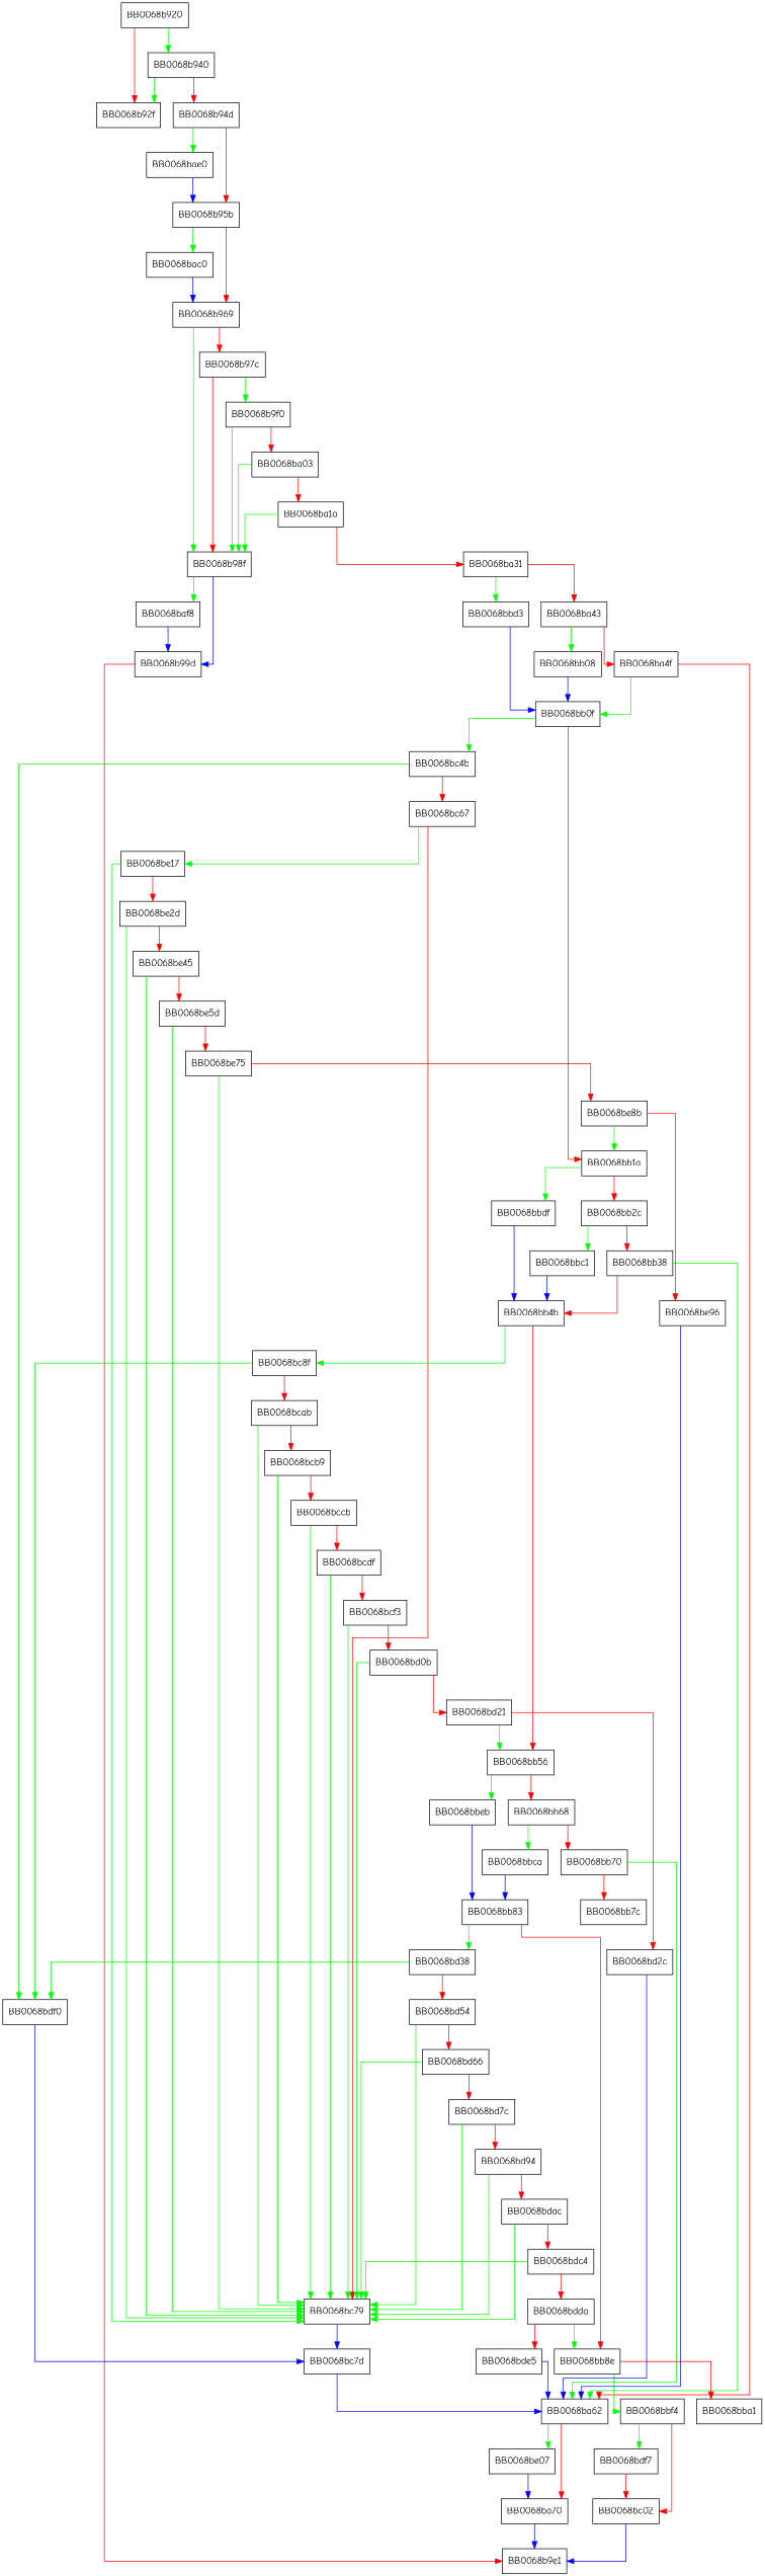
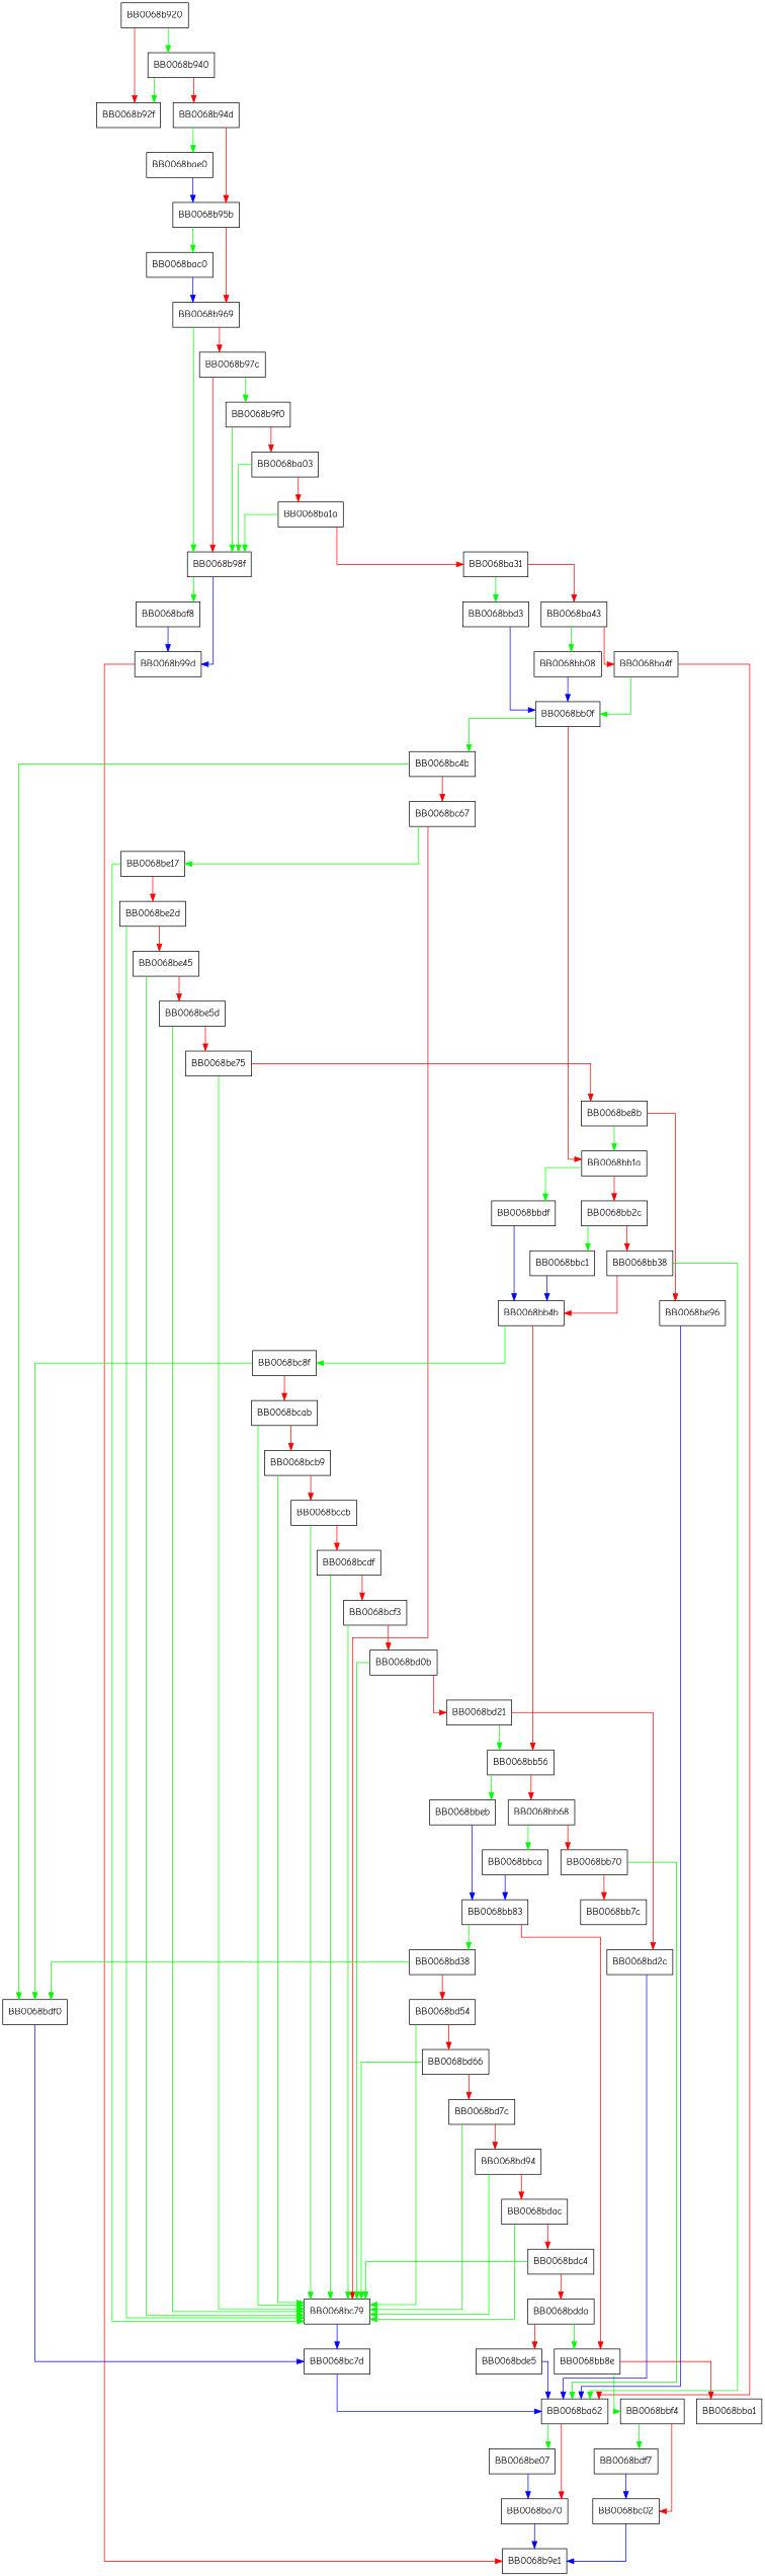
  digraph {
    fontname="Comic Neue"
    splines=ortho
    node [fontname="Comic Neue" shape=box]
    edge [color=green fontname="Comic Neue"]
    BB0068b920
    BB0068b940
    BB0068b92f
    BB0068b94d
    BB0068bae0
    BB0068b95b
    BB0068bac0
    BB0068b969
    BB0068b98f
    BB0068b97c
    BB0068baf8
    BB0068b99d
    BB0068b9f0
    BB0068b9e1
    BB0068ba03
    BB0068ba1a
    BB0068ba31
    BB0068bbd3
    BB0068ba43
    BB0068bb0f
    BB0068bb08
    BB0068ba4f
    BB0068bc4b
    BB0068bb1a
    BB0068ba62
    BB0068be07
    BB0068ba70
    BB0068bdf0
    BB0068bc67
    BB0068bbdf
    BB0068bb2c
    BB0068bc7d
    BB0068be17
    BB0068bc79
    BB0068bb4b
    BB0068bbc1
    BB0068bb38
    BB0068bc8f
    BB0068bb56
    BB0068bcab
    BB0068bbeb
    BB0068bb68
    BB0068bcb9
    BB0068bb83
    BB0068bbca
    BB0068bb70
    BB0068bd38
    BB0068bb8e
    BB0068bb7c
    BB0068bd54
    BB0068bbf4
    BB0068bba1
    BB0068bd66
    BB0068bdf7
    BB0068bc02
    BB0068be2d
    BB0068be45
    BB0068bccb
    BB0068bcdf
    BB0068bcf3
    BB0068bd0b
    BB0068bd21
    BB0068bd2c
    BB0068bd7c
    BB0068bd94
    BB0068bdac
    BB0068bdc4
    BB0068bdda
    BB0068bde5
    BB0068be5d
    BB0068be75
    BB0068be8b
    BB0068be96
    BB0068b920 -> BB0068b940
    BB0068b920 -> BB0068b92f [color=red]
    BB0068b940 -> BB0068b92f
    BB0068b940 -> BB0068b94d [color=red]
    BB0068b94d -> BB0068bae0
    BB0068b94d -> BB0068b95b [color=red]
    BB0068bae0 -> BB0068b95b [color=blue]
    BB0068b95b -> BB0068bac0
    BB0068b95b -> BB0068b969 [color=red]
    BB0068bac0 -> BB0068b969 [color=blue]
    BB0068b969 -> BB0068b98f
    BB0068b969 -> BB0068b97c [color=red]
    BB0068b98f -> BB0068baf8
    BB0068b98f -> BB0068b99d [color=blue]
    BB0068b97c -> BB0068b98f [color=red]
    BB0068b97c -> BB0068b9f0
    BB0068baf8 -> BB0068b99d [color=blue]
    BB0068b99d -> BB0068b9e1 [color=red]
    BB0068b9f0 -> BB0068b98f
    BB0068b9f0 -> BB0068ba03 [color=red]
    BB0068ba03 -> BB0068b98f
    BB0068ba03 -> BB0068ba1a [color=red]
    BB0068ba1a -> BB0068b98f
    BB0068ba1a -> BB0068ba31 [color=red]
    BB0068ba31 -> BB0068bbd3
    BB0068ba31 -> BB0068ba43 [color=red]
    BB0068bbd3 -> BB0068bb0f [color=blue]
    BB0068ba43 -> BB0068bb08
    BB0068ba43 -> BB0068ba4f [color=red]
    BB0068bb0f -> BB0068bc4b
    BB0068bb0f -> BB0068bb1a [color=red]
    BB0068bb08 -> BB0068bb0f [color=blue]
    BB0068ba4f -> BB0068bb0f
    BB0068ba4f -> BB0068ba62 [color=red]
    BB0068bc4b -> BB0068bdf0
    BB0068bc4b -> BB0068bc67 [color=red]
    BB0068bb1a -> BB0068bbdf
    BB0068bb1a -> BB0068bb2c [color=red]
    BB0068ba62 -> BB0068be07
    BB0068ba62 -> BB0068ba70 [color=red]
    BB0068be07 -> BB0068ba70 [color=blue]
    BB0068ba70 -> BB0068b9e1 [color=blue]
    BB0068bdf0 -> BB0068bc7d [color=blue]
    BB0068bc67 -> BB0068be17
    BB0068bc67 -> BB0068bc79 [color=red]
    BB0068bbdf -> BB0068bb4b [color=blue]
    BB0068bb2c -> BB0068bbc1
    BB0068bb2c -> BB0068bb38 [color=red]
    BB0068bc7d -> BB0068ba62 [color=blue]
    BB0068be17 -> BB0068bc79
    BB0068be17 -> BB0068be2d [color=red]
    BB0068bc79 -> BB0068bc7d [color=blue]
    BB0068bb4b -> BB0068bc8f
    BB0068bb4b -> BB0068bb56 [color=red]
    BB0068bbc1 -> BB0068bb4b [color=blue]
    BB0068bb38 -> BB0068ba62
    BB0068bb38 -> BB0068bb4b [color=red]
    BB0068bc8f -> BB0068bdf0
    BB0068bc8f -> BB0068bcab [color=red]
    BB0068bb56 -> BB0068bbeb
    BB0068bb56 -> BB0068bb68 [color=red]
    BB0068bcab -> BB0068bc79
    BB0068bcab -> BB0068bcb9 [color=red]
    BB0068bbeb -> BB0068bb83 [color=blue]
    BB0068bb68 -> BB0068bbca
    BB0068bb68 -> BB0068bb70 [color=red]
    BB0068bcb9 -> BB0068bc79
    BB0068bcb9 -> BB0068bccb [color=red]
    BB0068bb83 -> BB0068bd38
    BB0068bb83 -> BB0068bb8e [color=red]
    BB0068bbca -> BB0068bb83 [color=blue]
    BB0068bb70 -> BB0068ba62
    BB0068bb70 -> BB0068bb7c [color=red]
    BB0068bd38 -> BB0068bdf0
    BB0068bd38 -> BB0068bd54 [color=red]
    BB0068bb8e -> BB0068bbf4
    BB0068bb8e -> BB0068bba1 [color=red]
    BB0068bd54 -> BB0068bc79
    BB0068bd54 -> BB0068bd66 [color=red]
    BB0068bbf4 -> BB0068bdf7
    BB0068bbf4 -> BB0068bc02 [color=red]
    BB0068bd66 -> BB0068bc79
    BB0068bd66 -> BB0068bd7c [color=red]
-   BB0068bdf7 -> BB0068bc02 [color=red]
+   BB0068bdf7 -> BB0068bc02 [color=blue]
    BB0068bc02 -> BB0068b9e1 [color=blue]
    BB0068be2d -> BB0068bc79
    BB0068be2d -> BB0068be45 [color=red]
    BB0068be45 -> BB0068bc79
    BB0068be45 -> BB0068be5d [color=red]
    BB0068bccb -> BB0068bc79
    BB0068bccb -> BB0068bcdf [color=red]
    BB0068bcdf -> BB0068bc79
    BB0068bcdf -> BB0068bcf3 [color=red]
    BB0068bcf3 -> BB0068bc79
    BB0068bcf3 -> BB0068bd0b [color=red]
    BB0068bd0b -> BB0068bc79
    BB0068bd0b -> BB0068bd21 [color=red]
    BB0068bd21 -> BB0068bb56
    BB0068bd21 -> BB0068bd2c [color=red]
    BB0068bd2c -> BB0068ba62 [color=blue]
    BB0068bd7c -> BB0068bc79
    BB0068bd7c -> BB0068bd94 [color=red]
    BB0068bd94 -> BB0068bc79
    BB0068bd94 -> BB0068bdac [color=red]
    BB0068bdac -> BB0068bc79
    BB0068bdac -> BB0068bdc4 [color=red]
    BB0068bdc4 -> BB0068bc79
    BB0068bdc4 -> BB0068bdda [color=red]
    BB0068bdda -> BB0068bb8e
    BB0068bdda -> BB0068bde5 [color=red]
    BB0068bde5 -> BB0068ba62 [color=blue]
    BB0068be5d -> BB0068bc79
    BB0068be5d -> BB0068be75 [color=red]
    BB0068be75 -> BB0068bc79
    BB0068be75 -> BB0068be8b [color=red]
    BB0068be8b -> BB0068bb1a
    BB0068be8b -> BB0068be96 [color=red]
    BB0068be96 -> BB0068ba62 [color=blue]
  }
